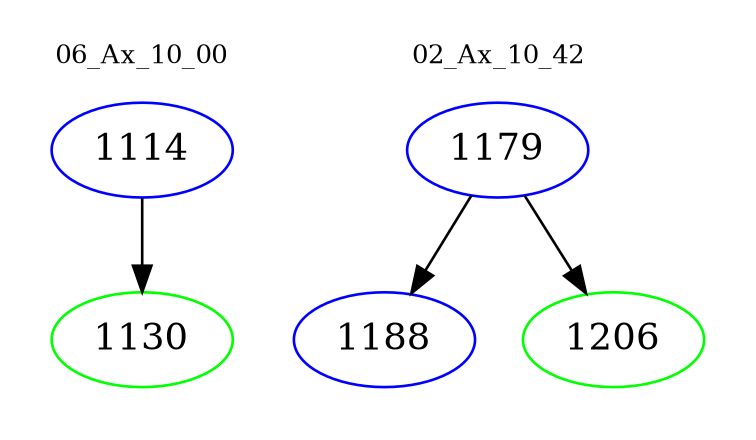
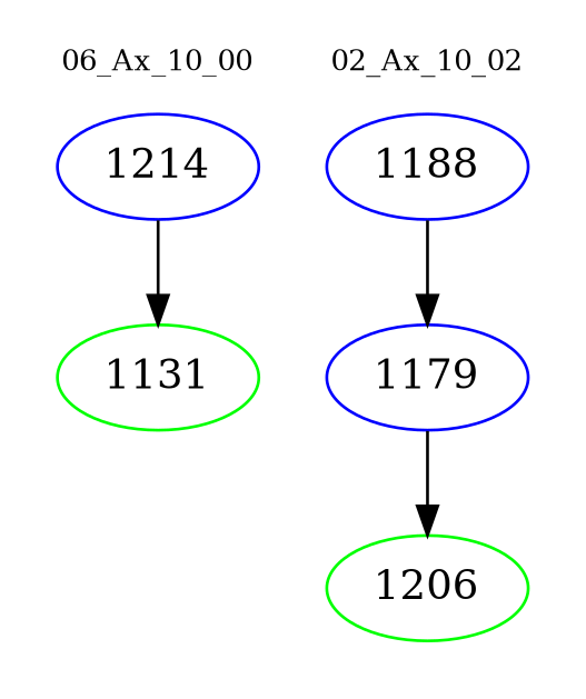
  digraph {
    node [color=blue]
    edge [color=black]
-   n1 [label=1114]
-   n2 [color=green label=1130]
+   n1 [label=1214]
+   n2 [color=green label=1131]
    n3 [label=1188]
    n4 [label=1179]
    n5 [color=green label=1206]
    subgraph cluster_1 {
      color=white
      fontsize=10
      label="06_Ax_10_00"
      n1
      n2
    }
    subgraph cluster_2 {
      color=white
      fontsize=10
-     label="02_Ax_10_42"
+     label="02_Ax_10_02"
      n3
      n4
      n5
    }
    n1 -> n2
-   n4 -> n3
+   n3 -> n4
    n4 -> n5
  }
